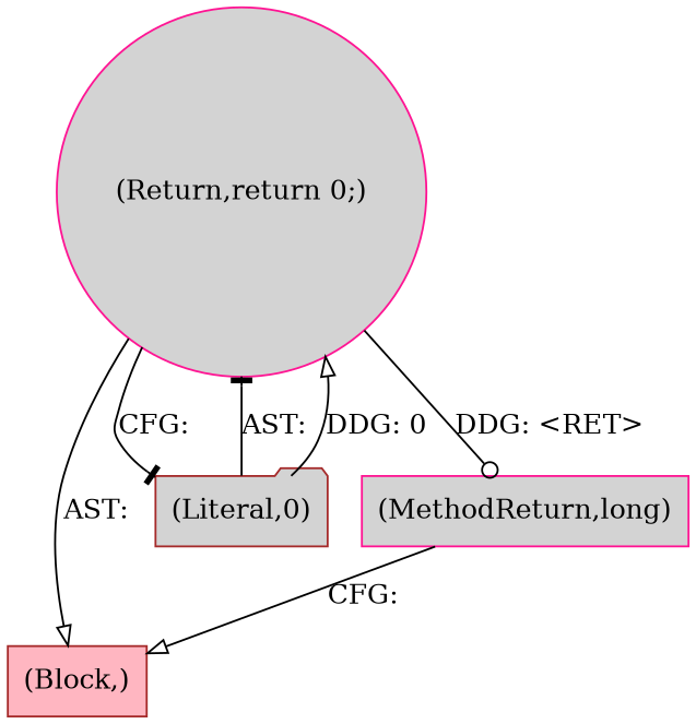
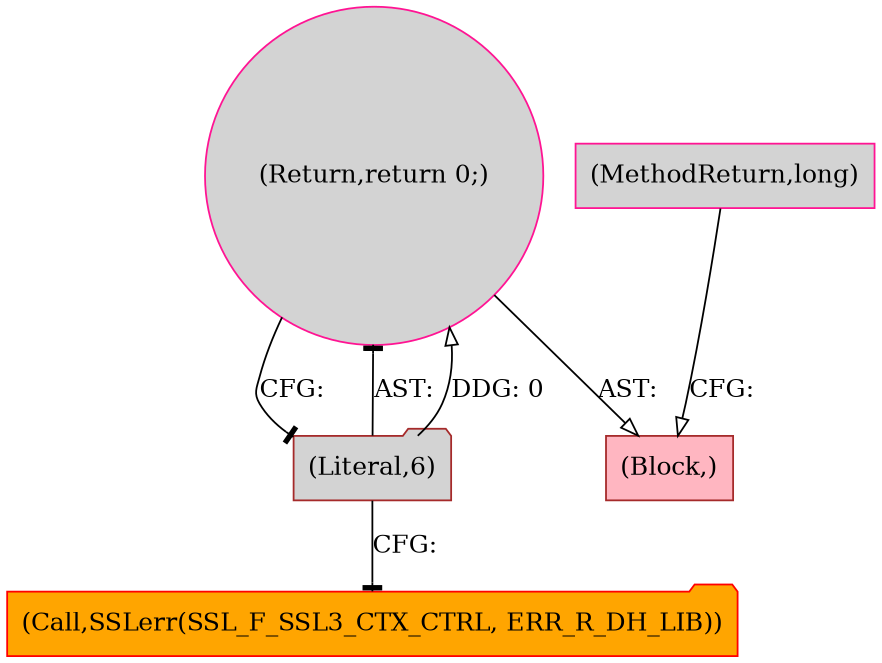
  digraph {
    node [color=deeppink fillcolor=lightgrey shape=folder style=filled]
    edge [arrowhead=tee]
    n1 [label="(Return,return 0;)" shape=circle]
-   n2 [color=brown label="(Literal,0)"]
+   n2 [color=brown label="(Literal,6)"]
    n3 [color=brown fillcolor=lightpink label="(Block,)" shape=box]
    n4 [label="(MethodReturn,long)" shape=box]
+   n5 [color=red fillcolor=orange label="(Call,SSLerr(SSL_F_SSL3_CTX_CTRL, ERR_R_DH_LIB))"]
    n1 -> n2 [label="CFG: "]
    n1 -> n3 [arrowhead=onormal label="AST: "]
-   n1 -> n4 [arrowhead=odot label="DDG: <RET>"]
    n2 -> n1 [label="AST: "]
    n2 -> n1 [arrowhead=onormal label="DDG: 0"]
+   n2 -> n5 [label="CFG: "]
    n4 -> n3 [arrowhead=onormal label="CFG: "]
  }
